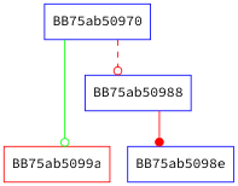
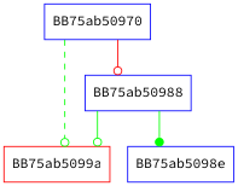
  digraph {
    fontname="Source Code Pro"
    splines=ortho
    node [color=blue fontname="Source Code Pro" shape=box]
    edge [arrowhead=odot color=green fontname="Source Code Pro" style=dashed]
    BB75ab5099a [color=red]
    BB75ab50970
    BB75ab50988
    BB75ab5098e
-   BB75ab50970 -> BB75ab5099a [style=solid]
-   BB75ab50970 -> BB75ab50988 [color=red]
-   BB75ab50988 -> BB75ab5098e [arrowhead=dot color=red style=solid]
+   BB75ab50970 -> BB75ab5099a
+   BB75ab50970 -> BB75ab50988 [color=red style=solid]
+   BB75ab50988 -> BB75ab5099a [style=solid]
+   BB75ab50988 -> BB75ab5098e [arrowhead=dot style=solid]
  }
